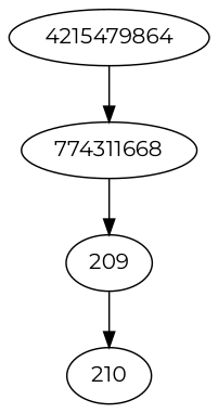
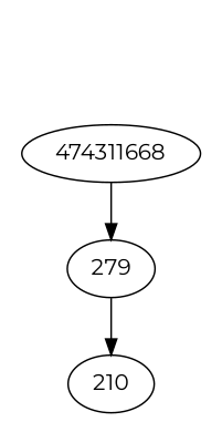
  strict digraph {
    fontname=Montserrat
    node [fontname=Montserrat]
    edge [fontname=Montserrat]
-   4215479864
-   474311668 [label=774311668]
-   209
+   474311668
+   209 [label=279]
    210
-   4215479864 -> 474311668
    474311668 -> 209
    209 -> 210
  }
